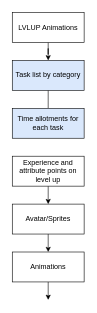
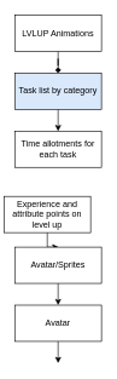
  <mxCell id="0" />
  <mxCell id="1" parent="0" />
- <mxCell id="2" style="edgeStyle=orthogonalEdgeStyle;rounded=0;orthogonalLoop=1;jettySize=auto;html=1;entryX=0.5;entryY=0;entryDx=0;entryDy=0;" parent="1" source="3" target="5" edge="1"><mxGeometry relative="1" as="geometry"><mxPoint x="80" y="130" as="targetPoint" /></mxGeometry></mxCell>
+ <mxCell id="2" style="edgeStyle=orthogonalEdgeStyle;rounded=0;orthogonalLoop=1;jettySize=auto;html=1;entryX=0.5;entryY=0;entryDx=0;entryDy=0;endArrow=diamond;" parent="1" source="3" target="5" edge="1"><mxGeometry relative="1" as="geometry"><mxPoint x="80" y="130" as="targetPoint" /></mxGeometry></mxCell>
  <mxCell id="3" value="LVLUP Animations" style="rounded=0;whiteSpace=wrap;html=1;" parent="1" vertex="1"><mxGeometry x="20" y="20" width="120" height="50" as="geometry" /></mxCell>
- <mxCell id="4" style="edgeStyle=orthogonalEdgeStyle;rounded=0;orthogonalLoop=1;jettySize=auto;html=1;exitX=0.5;exitY=1;exitDx=0;exitDy=0;entryX=0.5;entryY=0;entryDx=0;entryDy=0;endArrow=none;" parent="1" source="5" target="6" edge="1"><mxGeometry relative="1" as="geometry" /></mxCell>
+ <mxCell id="4" style="edgeStyle=orthogonalEdgeStyle;rounded=0;orthogonalLoop=1;jettySize=auto;html=1;exitX=0.5;exitY=1;exitDx=0;exitDy=0;entryX=0.5;entryY=0;entryDx=0;entryDy=0;" parent="1" source="5" target="6" edge="1"><mxGeometry relative="1" as="geometry" /></mxCell>
  <mxCell id="5" value="Task list by category" style="rounded=0;whiteSpace=wrap;html=1;fillColor=#dae8fc;" parent="1" vertex="1"><mxGeometry x="20" y="100" width="120" height="50" as="geometry" /></mxCell>
- <mxCell id="6" value="Time allotments for each task" style="rounded=0;whiteSpace=wrap;html=1;fillColor=#dae8fc;" parent="1" vertex="1"><mxGeometry x="20" y="180" width="120" height="50" as="geometry" /></mxCell>
+ <mxCell id="6" value="Time allotments for each task" style="rounded=0;whiteSpace=wrap;html=1;" parent="1" vertex="1"><mxGeometry x="20" y="180" width="120" height="50" as="geometry" /></mxCell>
  <mxCell id="7" style="edgeStyle=orthogonalEdgeStyle;rounded=0;orthogonalLoop=1;jettySize=auto;html=1;" parent="1" source="8" edge="1"><mxGeometry relative="1" as="geometry"><mxPoint x="80" y="340" as="targetPoint" /></mxGeometry></mxCell>
- <mxCell id="8" value="Experience and attribute points on level up" style="rounded=0;whiteSpace=wrap;html=1;" parent="1" vertex="1"><mxGeometry x="20" y="260" width="120" height="50" as="geometry" /></mxCell>
+ <mxCell id="8" value="Experience and attribute points on level up" style="rounded=0;whiteSpace=wrap;html=1;" parent="1" vertex="1"><mxGeometry x="5" y="270" width="120" height="50" as="geometry" /></mxCell>
  <mxCell id="9" style="edgeStyle=orthogonalEdgeStyle;rounded=0;orthogonalLoop=1;jettySize=auto;html=1;" parent="1" source="10" edge="1"><mxGeometry relative="1" as="geometry"><mxPoint x="80" y="420" as="targetPoint" /></mxGeometry></mxCell>
  <mxCell id="10" value="Avatar/Sprites" style="rounded=0;whiteSpace=wrap;html=1;" parent="1" vertex="1"><mxGeometry x="20" y="340" width="120" height="50" as="geometry" /></mxCell>
  <mxCell id="11" style="edgeStyle=orthogonalEdgeStyle;rounded=0;orthogonalLoop=1;jettySize=auto;html=1;" parent="1" source="12" edge="1"><mxGeometry relative="1" as="geometry"><mxPoint x="80" y="500" as="targetPoint" /></mxGeometry></mxCell>
- <mxCell id="12" value="Animations" style="rounded=0;whiteSpace=wrap;html=1;" parent="1" vertex="1"><mxGeometry x="20" y="420" width="120" height="50" as="geometry" /></mxCell>
+ <mxCell id="12" value="Avatar" style="rounded=0;whiteSpace=wrap;html=1;" parent="1" vertex="1"><mxGeometry x="20" y="420" width="120" height="50" as="geometry" /></mxCell>
